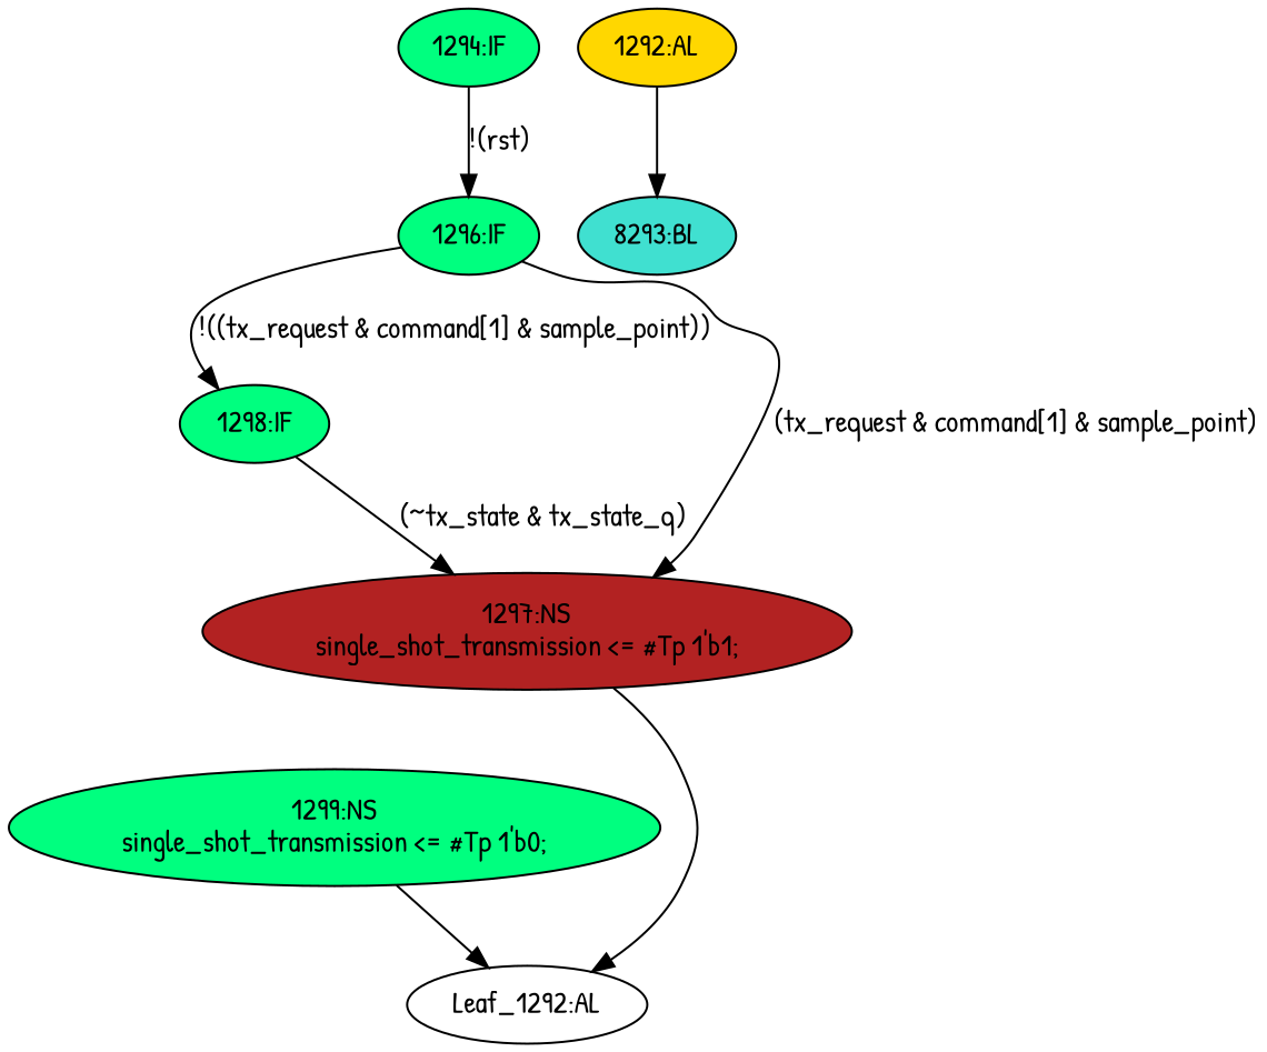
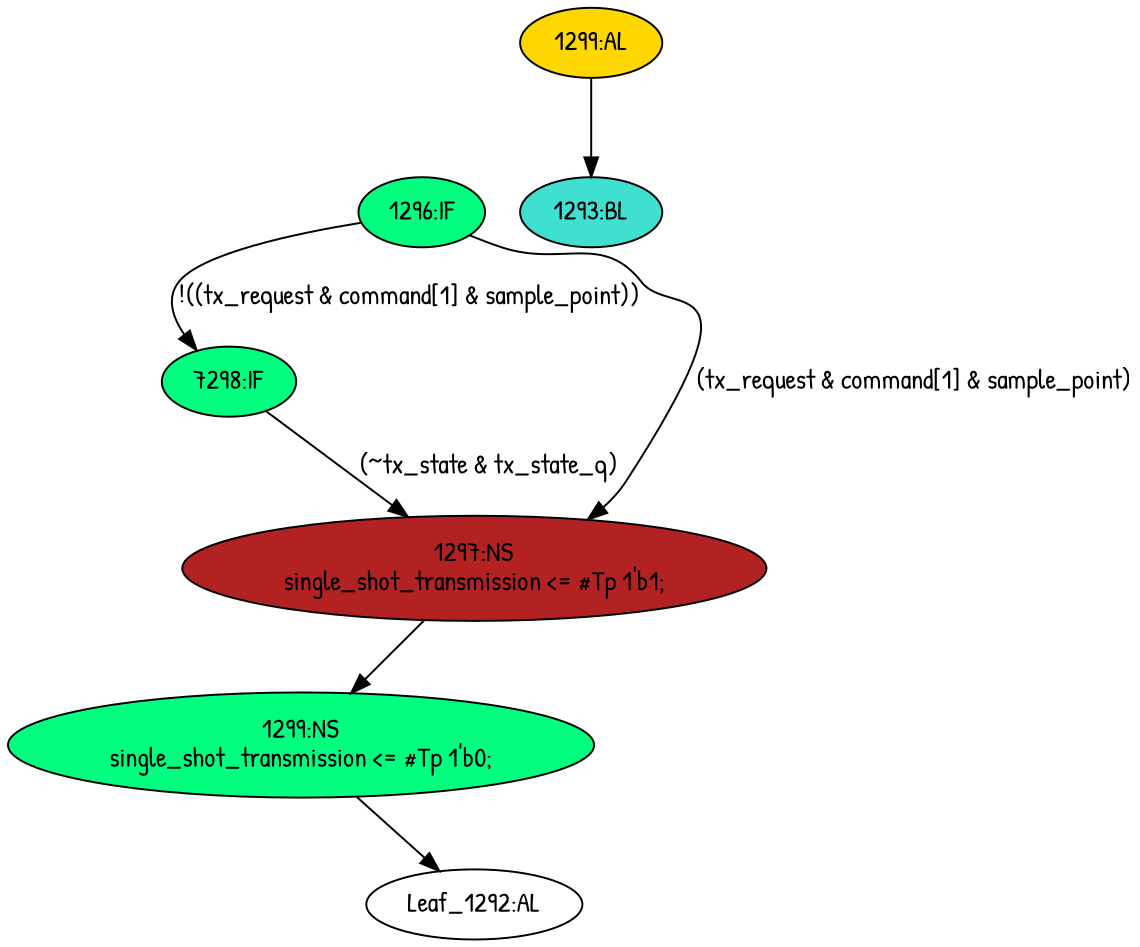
  strict digraph {
    fontname="Patrick Hand"
    node [fillcolor=springgreen fontname="Patrick Hand" statements="[]" style=filled typ=IfStatement]
    edge [cond="[]" fontname="Patrick Hand" lineno=None]
-   n1 [ast="<pyverilog.vparser.ast.IfStatement object at 0x7fd77332fb10>" label="1298:IF"]
+   n1 [ast="<pyverilog.vparser.ast.IfStatement object at 0x7fd77332fb10>" label="7298:IF"]
    n2 [ast="<pyverilog.vparser.ast.NonblockingSubstitution object at 0x7fd77332ff50>" fillcolor=firebrick label="1297:NS\nsingle_shot_transmission <= #Tp 1'b1;" statements="[<pyverilog.vparser.ast.NonblockingSubstitution object at 0x7fd77332ff50>]" typ=NonblockingSubstitution]
    n3 [ast="<pyverilog.vparser.ast.NonblockingSubstitution object at 0x7fd77332fbd0>" label="1299:NS\nsingle_shot_transmission <= #Tp 1'b0;" statements="[<pyverilog.vparser.ast.NonblockingSubstitution object at 0x7fd77332fbd0>]" typ=NonblockingSubstitution]
    n4 [def_var="['single_shot_transmission']" label="Leaf_1292:AL" fillcolor="" statements="" style="" typ=""]
-   n5 [ast="<pyverilog.vparser.ast.Block object at 0x7fd7733451d0>" fillcolor=turquoise label="8293:BL" typ=Block]
-   n6 [ast="<pyverilog.vparser.ast.IfStatement object at 0x7fd773345210>" label="1294:IF"]
+   n5 [ast="<pyverilog.vparser.ast.Block object at 0x7fd7733451d0>" fillcolor=turquoise label="1293:BL" typ=Block]
    n7 [ast="<pyverilog.vparser.ast.IfStatement object at 0x7fd773345250>" label="1296:IF"]
-   n8 [ast="<pyverilog.vparser.ast.Always object at 0x7fd773345690>" clk_sens=True fillcolor=gold label="1292:AL" sens="['clk', 'rst']" typ=Always use_var="['sample_point', 'tx_request', 'command', 'tx_state', 'rst', 'tx_state_q']"]
+   n8 [ast="<pyverilog.vparser.ast.Always object at 0x7fd773345690>" clk_sens=True fillcolor=gold label="1299:AL" sens="['clk', 'rst']" typ=Always use_var="['sample_point', 'tx_request', 'command', 'tx_state', 'rst', 'tx_state_q']"]
    n1 -> n2 [cond="['tx_state', 'tx_state_q']" label="(~tx_state & tx_state_q)" lineno=1298]
-   n2 -> n4
+   n2 -> n3
    n3 -> n4
-   n6 -> n7 [cond="['rst']" label="!(rst)" lineno=1294]
    n7 -> n1 [cond="['tx_request', 'command', 'sample_point']" label="!((tx_request & command[1] & sample_point))" lineno=1296]
    n7 -> n2 [cond="['tx_request', 'command', 'sample_point']" label="(tx_request & command[1] & sample_point)" lineno=1296]
    n8 -> n5
  }
